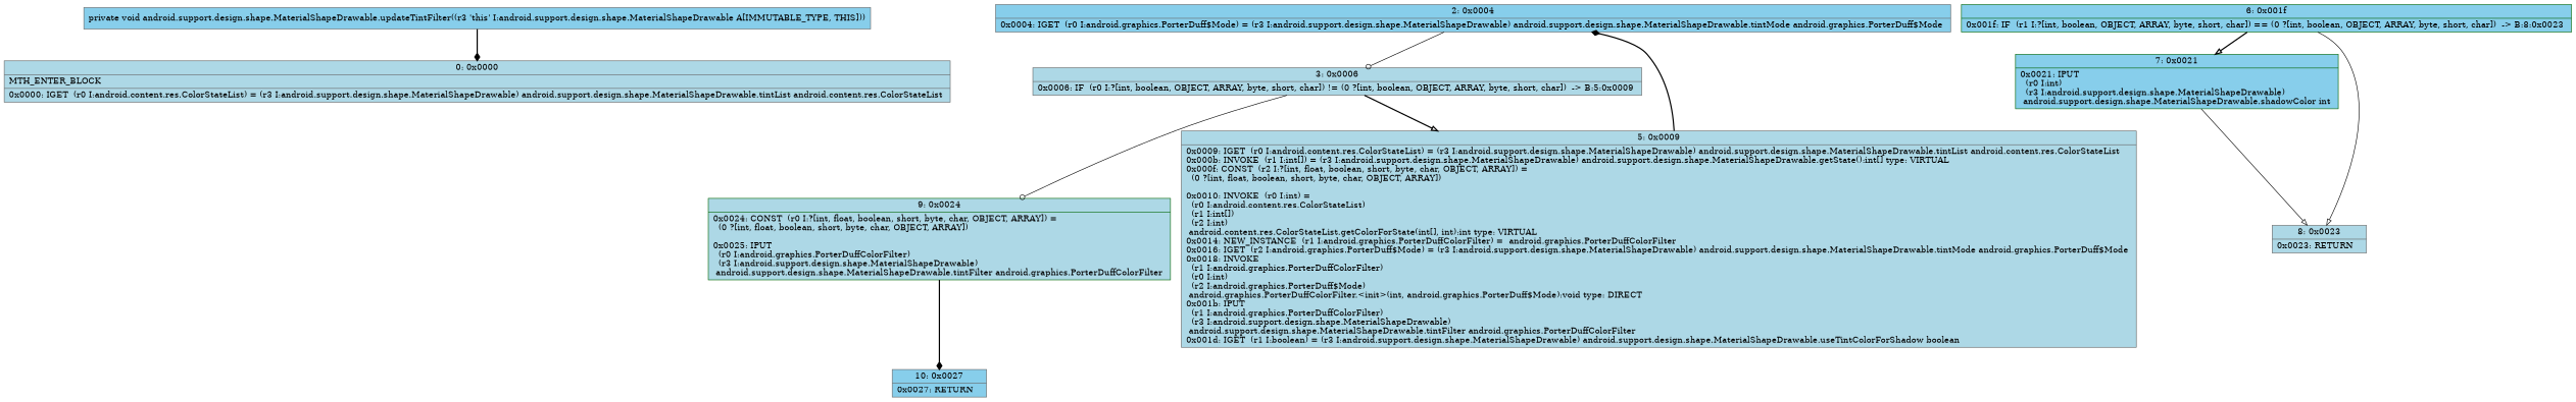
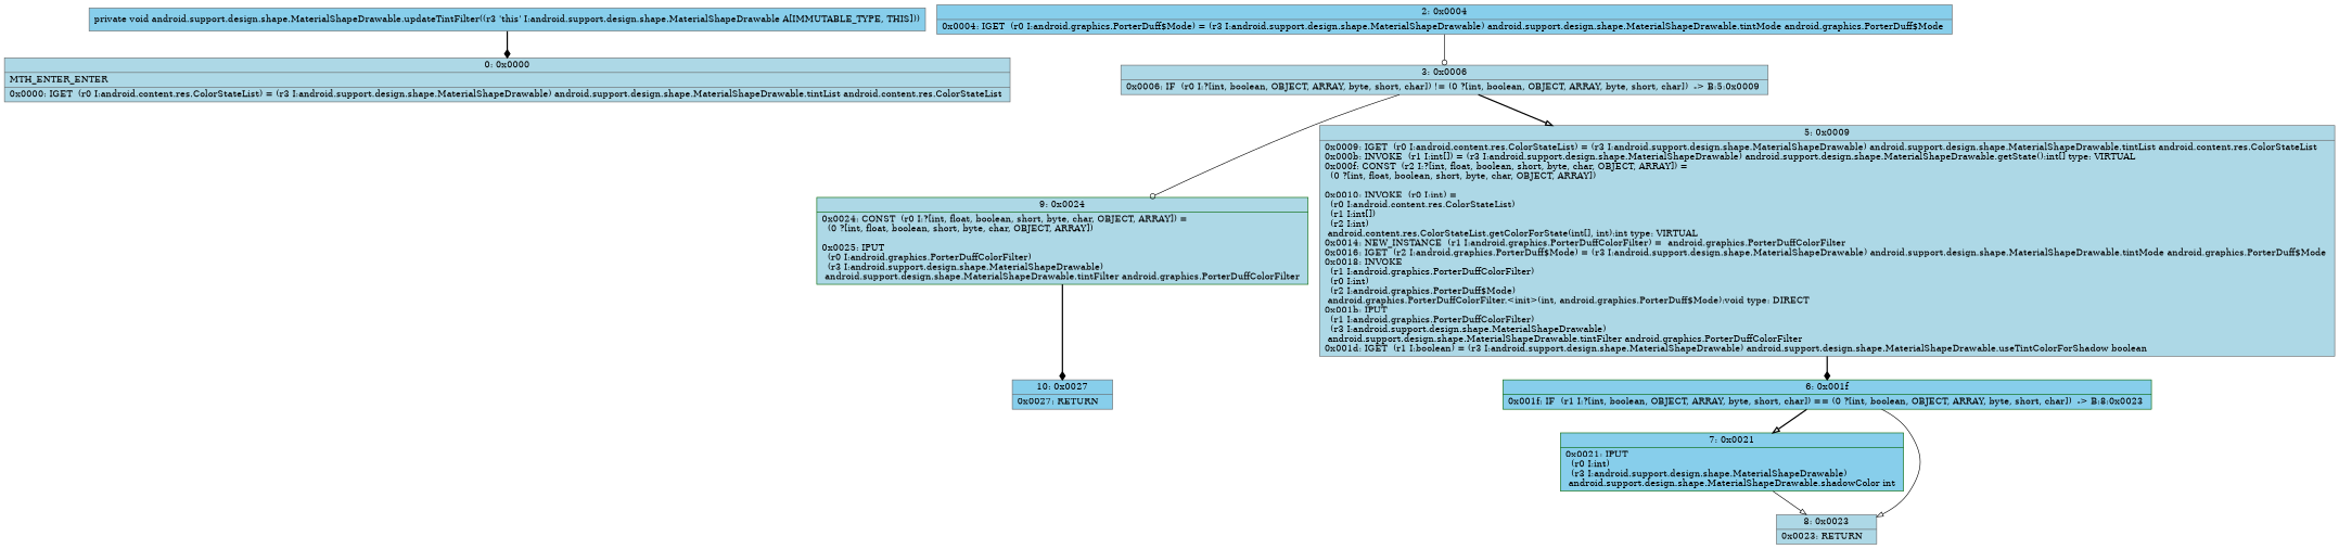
  digraph {
    node [color=gray40 fillcolor=lightblue shape=record style=filled]
    edge [arrowhead=onormal style=bold]
-   n1 [label="{0\:\ 0x0000|MTH_ENTER_BLOCK\l|0x0000: IGET  (r0 I:android.content.res.ColorStateList) = (r3 I:android.support.design.shape.MaterialShapeDrawable) android.support.design.shape.MaterialShapeDrawable.tintList android.content.res.ColorStateList \l}"]
+   n1 [label="{0\:\ 0x0000|MTH_ENTER_ENTER\l|0x0000: IGET  (r0 I:android.content.res.ColorStateList) = (r3 I:android.support.design.shape.MaterialShapeDrawable) android.support.design.shape.MaterialShapeDrawable.tintList android.content.res.ColorStateList \l}"]
    n2 [fillcolor=skyblue label="{2\:\ 0x0004|0x0004: IGET  (r0 I:android.graphics.PorterDuff$Mode) = (r3 I:android.support.design.shape.MaterialShapeDrawable) android.support.design.shape.MaterialShapeDrawable.tintMode android.graphics.PorterDuff$Mode \l}"]
    n3 [label="{3\:\ 0x0006|0x0006: IF  (r0 I:?[int, boolean, OBJECT, ARRAY, byte, short, char]) != (0 ?[int, boolean, OBJECT, ARRAY, byte, short, char])  \-\> B:5:0x0009 \l}"]
    n4 [color=darkgreen label="{9\:\ 0x0024|0x0024: CONST  (r0 I:?[int, float, boolean, short, byte, char, OBJECT, ARRAY]) = \l  (0 ?[int, float, boolean, short, byte, char, OBJECT, ARRAY])\l \l0x0025: IPUT  \l  (r0 I:android.graphics.PorterDuffColorFilter)\l  (r3 I:android.support.design.shape.MaterialShapeDrawable)\l android.support.design.shape.MaterialShapeDrawable.tintFilter android.graphics.PorterDuffColorFilter \l}"]
    n5 [fillcolor=skyblue label="{10\:\ 0x0027|0x0027: RETURN   \l}"]
    n6 [label="{5\:\ 0x0009|0x0009: IGET  (r0 I:android.content.res.ColorStateList) = (r3 I:android.support.design.shape.MaterialShapeDrawable) android.support.design.shape.MaterialShapeDrawable.tintList android.content.res.ColorStateList \l0x000b: INVOKE  (r1 I:int[]) = (r3 I:android.support.design.shape.MaterialShapeDrawable) android.support.design.shape.MaterialShapeDrawable.getState():int[] type: VIRTUAL \l0x000f: CONST  (r2 I:?[int, float, boolean, short, byte, char, OBJECT, ARRAY]) = \l  (0 ?[int, float, boolean, short, byte, char, OBJECT, ARRAY])\l \l0x0010: INVOKE  (r0 I:int) = \l  (r0 I:android.content.res.ColorStateList)\l  (r1 I:int[])\l  (r2 I:int)\l android.content.res.ColorStateList.getColorForState(int[], int):int type: VIRTUAL \l0x0014: NEW_INSTANCE  (r1 I:android.graphics.PorterDuffColorFilter) =  android.graphics.PorterDuffColorFilter \l0x0016: IGET  (r2 I:android.graphics.PorterDuff$Mode) = (r3 I:android.support.design.shape.MaterialShapeDrawable) android.support.design.shape.MaterialShapeDrawable.tintMode android.graphics.PorterDuff$Mode \l0x0018: INVOKE  \l  (r1 I:android.graphics.PorterDuffColorFilter)\l  (r0 I:int)\l  (r2 I:android.graphics.PorterDuff$Mode)\l android.graphics.PorterDuffColorFilter.\<init\>(int, android.graphics.PorterDuff$Mode):void type: DIRECT \l0x001b: IPUT  \l  (r1 I:android.graphics.PorterDuffColorFilter)\l  (r3 I:android.support.design.shape.MaterialShapeDrawable)\l android.support.design.shape.MaterialShapeDrawable.tintFilter android.graphics.PorterDuffColorFilter \l0x001d: IGET  (r1 I:boolean) = (r3 I:android.support.design.shape.MaterialShapeDrawable) android.support.design.shape.MaterialShapeDrawable.useTintColorForShadow boolean \l}"]
    n7 [color=darkgreen fillcolor=skyblue label="{6\:\ 0x001f|0x001f: IF  (r1 I:?[int, boolean, OBJECT, ARRAY, byte, short, char]) == (0 ?[int, boolean, OBJECT, ARRAY, byte, short, char])  \-\> B:8:0x0023 \l}"]
    n8 [color=darkgreen fillcolor=skyblue label="{7\:\ 0x0021|0x0021: IPUT  \l  (r0 I:int)\l  (r3 I:android.support.design.shape.MaterialShapeDrawable)\l android.support.design.shape.MaterialShapeDrawable.shadowColor int \l}"]
    n9 [label="{8\:\ 0x0023|0x0023: RETURN   \l}"]
    n10 [fillcolor=skyblue label="{private void android.support.design.shape.MaterialShapeDrawable.updateTintFilter((r3 'this' I:android.support.design.shape.MaterialShapeDrawable A[IMMUTABLE_TYPE, THIS])) }"]
    n2 -> n3 [arrowhead=odot style=solid]
    n3 -> n4 [arrowhead=odot style=solid]
    n3 -> n6
    n4 -> n5 [arrowhead=diamond]
-   n6 -> n2 [arrowhead=diamond]
+   n6 -> n7 [arrowhead=diamond]
    n7 -> n8
    n7 -> n9 [style=solid]
    n8 -> n9 [style=solid]
    n10 -> n1 [arrowhead=diamond]
  }
